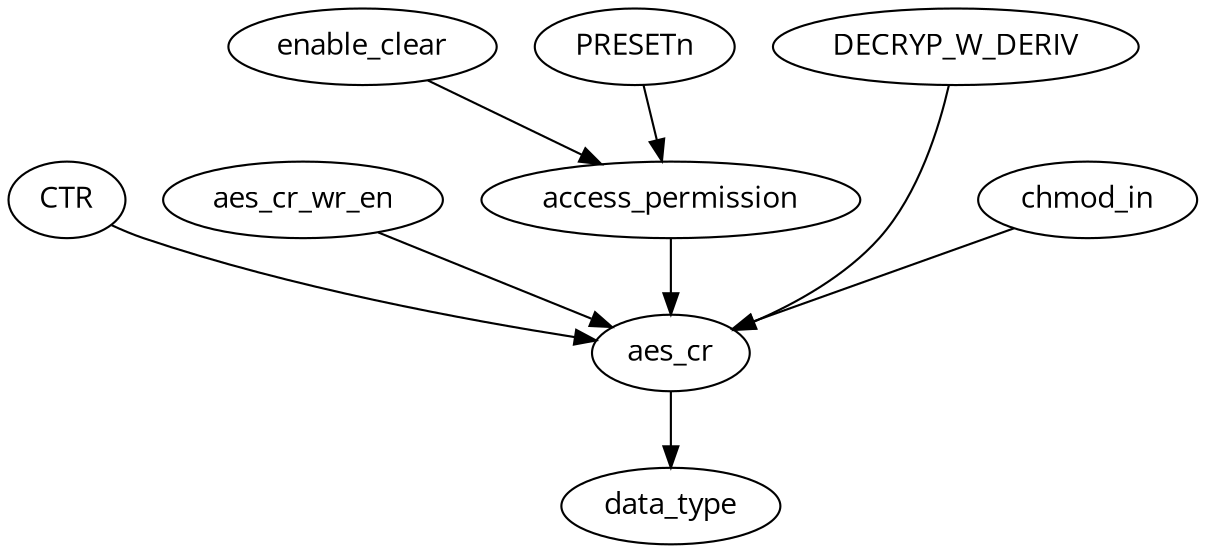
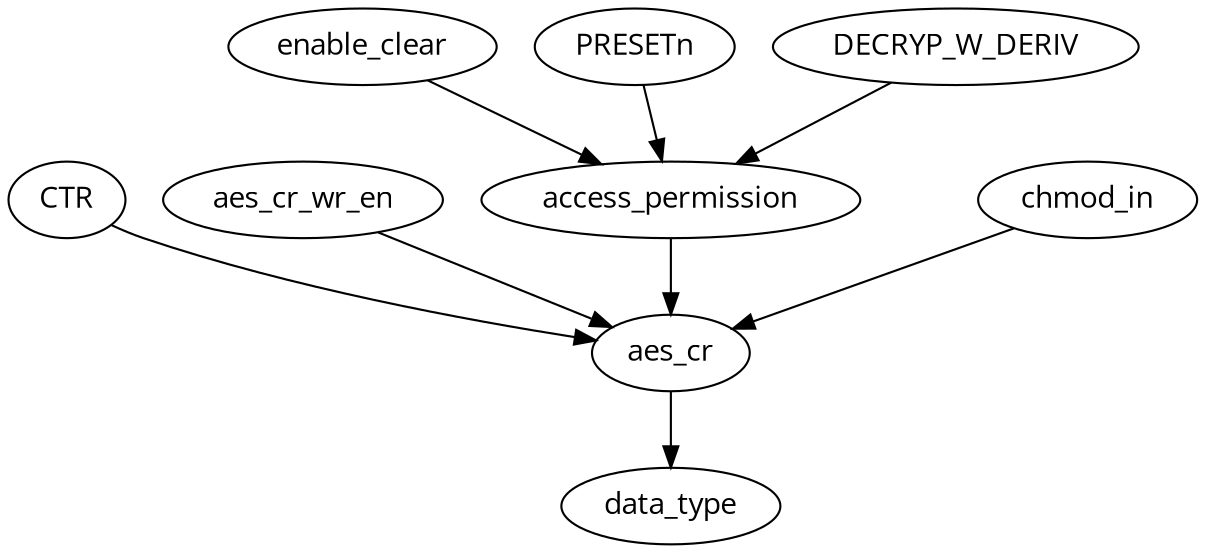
  strict digraph {
    fontname="Open Sans"
    node [complexity=6 fontname="Open Sans" importance=0.1305421733 rank=0.0217570288833]
    edge [fontname="Open Sans"]
    data_type [complexity=0 importance=0.0108354337218 rank=0.0]
    aes_cr [complexity=2 importance=0.0612537996717 rank=0.0306268998358]
    CTR
    aes_cr_wr_en [complexity=5 importance=0.564647166108 rank=0.112929433222]
    enable_clear [complexity=3 importance=0.13506862698 rank=0.04502287566]
    access_permission [complexity=4 importance=0.49990557462 rank=0.124976393655]
    PRESETn [complexity=3 importance=0.681826370345 rank=0.227275456782]
    DECRYP_W_DERIV
    chmod_in [importance=0.130943897612 rank=0.0218239829354]
    aes_cr -> data_type
    CTR -> aes_cr
    aes_cr_wr_en -> aes_cr
    enable_clear -> access_permission
    access_permission -> aes_cr
    PRESETn -> access_permission
-   DECRYP_W_DERIV -> aes_cr
+   DECRYP_W_DERIV -> access_permission
    chmod_in -> aes_cr
  }
